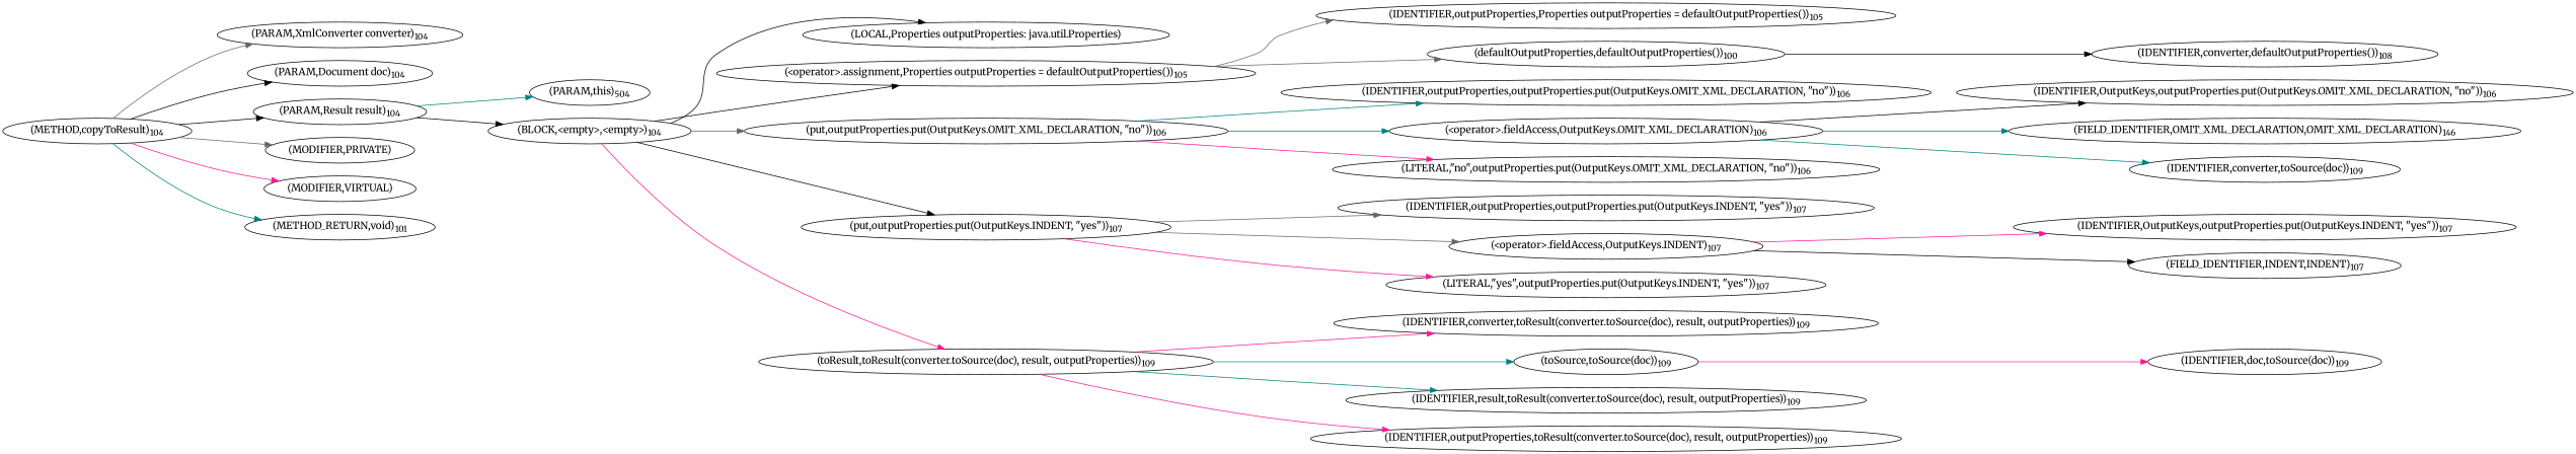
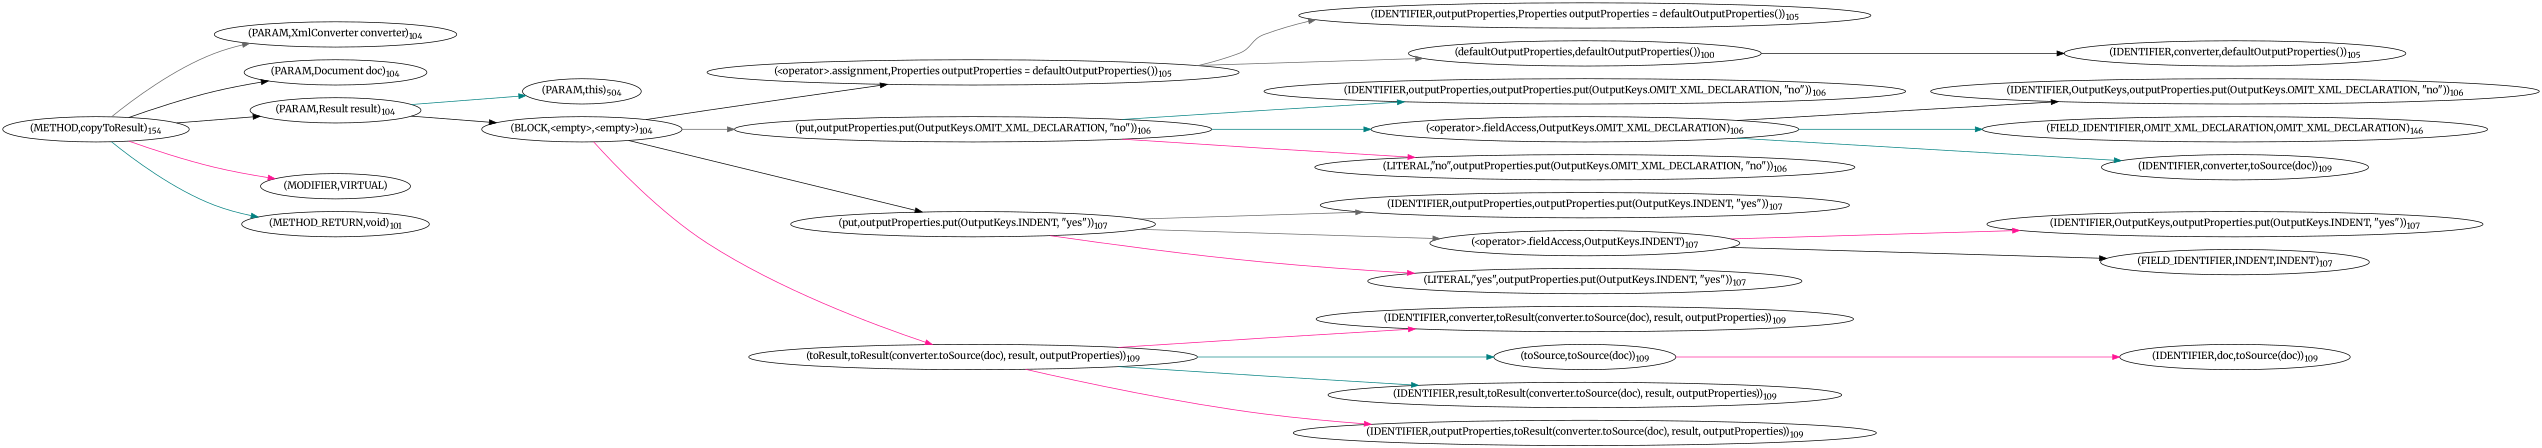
  digraph {
    fontname=Merriweather
    rankdir=LR
    node [fontname=Merriweather]
    edge [color=black fontname=Merriweather]
-   n1 [label=<(METHOD,copyToResult)<SUB>104</SUB>>]
+   n1 [label=<(METHOD,copyToResult)<SUB>154</SUB>>]
    n2 [label=<(PARAM,XmlConverter converter)<SUB>104</SUB>>]
    n3 [label=<(PARAM,Document doc)<SUB>104</SUB>>]
    n4 [label=<(PARAM,Result result)<SUB>104</SUB>>]
-   n5 [label=<(MODIFIER,PRIVATE)>]
    n6 [label=<(MODIFIER,VIRTUAL)>]
    n7 [label=<(METHOD_RETURN,void)<SUB>101</SUB>>]
    n8 [label=<(PARAM,this)<SUB>504</SUB>>]
    n9 [label=<(BLOCK,&lt;empty&gt;,&lt;empty&gt;)<SUB>104</SUB>>]
-   n10 [label=<(LOCAL,Properties outputProperties: java.util.Properties)>]
    n11 [label=<(&lt;operator&gt;.assignment,Properties outputProperties = defaultOutputProperties())<SUB>105</SUB>>]
    n12 [label=<(put,outputProperties.put(OutputKeys.OMIT_XML_DECLARATION, &quot;no&quot;))<SUB>106</SUB>>]
    n13 [label=<(put,outputProperties.put(OutputKeys.INDENT, &quot;yes&quot;))<SUB>107</SUB>>]
    n14 [label=<(toResult,toResult(converter.toSource(doc), result, outputProperties))<SUB>109</SUB>>]
    n15 [label=<(IDENTIFIER,outputProperties,Properties outputProperties = defaultOutputProperties())<SUB>105</SUB>>]
    n16 [label=<(defaultOutputProperties,defaultOutputProperties())<SUB>100</SUB>>]
    n17 [label=<(IDENTIFIER,outputProperties,outputProperties.put(OutputKeys.OMIT_XML_DECLARATION, &quot;no&quot;))<SUB>106</SUB>>]
    n18 [label=<(&lt;operator&gt;.fieldAccess,OutputKeys.OMIT_XML_DECLARATION)<SUB>106</SUB>>]
    n19 [label=<(LITERAL,&quot;no&quot;,outputProperties.put(OutputKeys.OMIT_XML_DECLARATION, &quot;no&quot;))<SUB>106</SUB>>]
    n20 [label=<(IDENTIFIER,outputProperties,outputProperties.put(OutputKeys.INDENT, &quot;yes&quot;))<SUB>107</SUB>>]
    n21 [label=<(&lt;operator&gt;.fieldAccess,OutputKeys.INDENT)<SUB>107</SUB>>]
    n22 [label=<(LITERAL,&quot;yes&quot;,outputProperties.put(OutputKeys.INDENT, &quot;yes&quot;))<SUB>107</SUB>>]
    n23 [label=<(IDENTIFIER,converter,toResult(converter.toSource(doc), result, outputProperties))<SUB>109</SUB>>]
    n24 [label=<(toSource,toSource(doc))<SUB>109</SUB>>]
    n25 [label=<(IDENTIFIER,result,toResult(converter.toSource(doc), result, outputProperties))<SUB>109</SUB>>]
    n26 [label=<(IDENTIFIER,outputProperties,toResult(converter.toSource(doc), result, outputProperties))<SUB>109</SUB>>]
-   n27 [label=<(IDENTIFIER,converter,defaultOutputProperties())<SUB>108</SUB>>]
+   n27 [label=<(IDENTIFIER,converter,defaultOutputProperties())<SUB>105</SUB>>]
    n28 [label=<(IDENTIFIER,OutputKeys,outputProperties.put(OutputKeys.OMIT_XML_DECLARATION, &quot;no&quot;))<SUB>106</SUB>>]
    n29 [label=<(FIELD_IDENTIFIER,OMIT_XML_DECLARATION,OMIT_XML_DECLARATION)<SUB>146</SUB>>]
    n30 [label=<(IDENTIFIER,converter,toSource(doc))<SUB>109</SUB>>]
    n31 [label=<(IDENTIFIER,OutputKeys,outputProperties.put(OutputKeys.INDENT, &quot;yes&quot;))<SUB>107</SUB>>]
    n32 [label=<(FIELD_IDENTIFIER,INDENT,INDENT)<SUB>107</SUB>>]
    n33 [label=<(IDENTIFIER,doc,toSource(doc))<SUB>109</SUB>>]
    n1 -> n2 [color=gray40]
    n1 -> n3
    n1 -> n4
-   n1 -> n5 [color=gray40]
    n1 -> n6 [color=deeppink]
    n1 -> n7 [color=teal]
    n4 -> n8 [color=teal]
    n4 -> n9
-   n9 -> n10
    n9 -> n11
    n9 -> n12 [color=gray40]
    n9 -> n13
    n9 -> n14 [color=deeppink]
    n11 -> n15 [color=gray40]
    n11 -> n16 [color=gray40]
    n12 -> n17 [color=teal]
    n12 -> n18 [color=teal]
    n12 -> n19 [color=deeppink]
    n13 -> n20 [color=gray40]
    n13 -> n21 [color=gray40]
    n13 -> n22 [color=deeppink]
    n14 -> n23 [color=deeppink]
    n14 -> n24 [color=teal]
    n14 -> n25 [color=teal]
    n14 -> n26 [color=deeppink]
    n16 -> n27
    n18 -> n28
    n18 -> n29 [color=teal]
    n18 -> n30 [color=teal]
    n21 -> n31 [color=deeppink]
    n21 -> n32
    n24 -> n33 [color=deeppink]
  }
